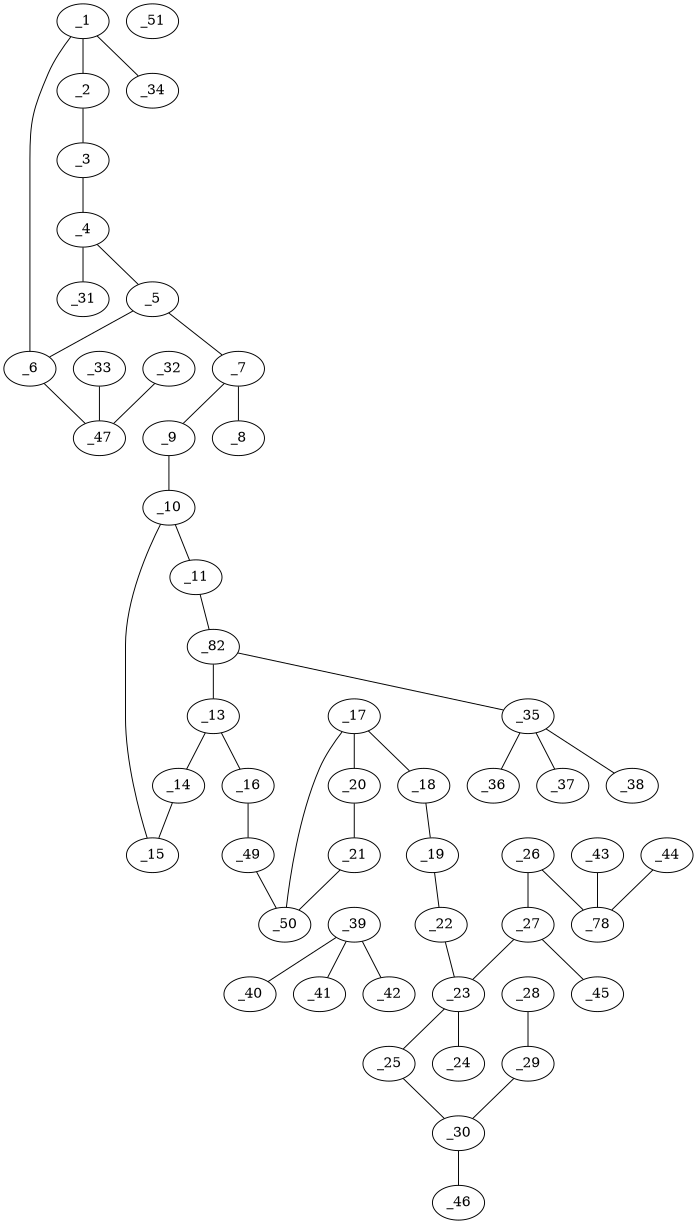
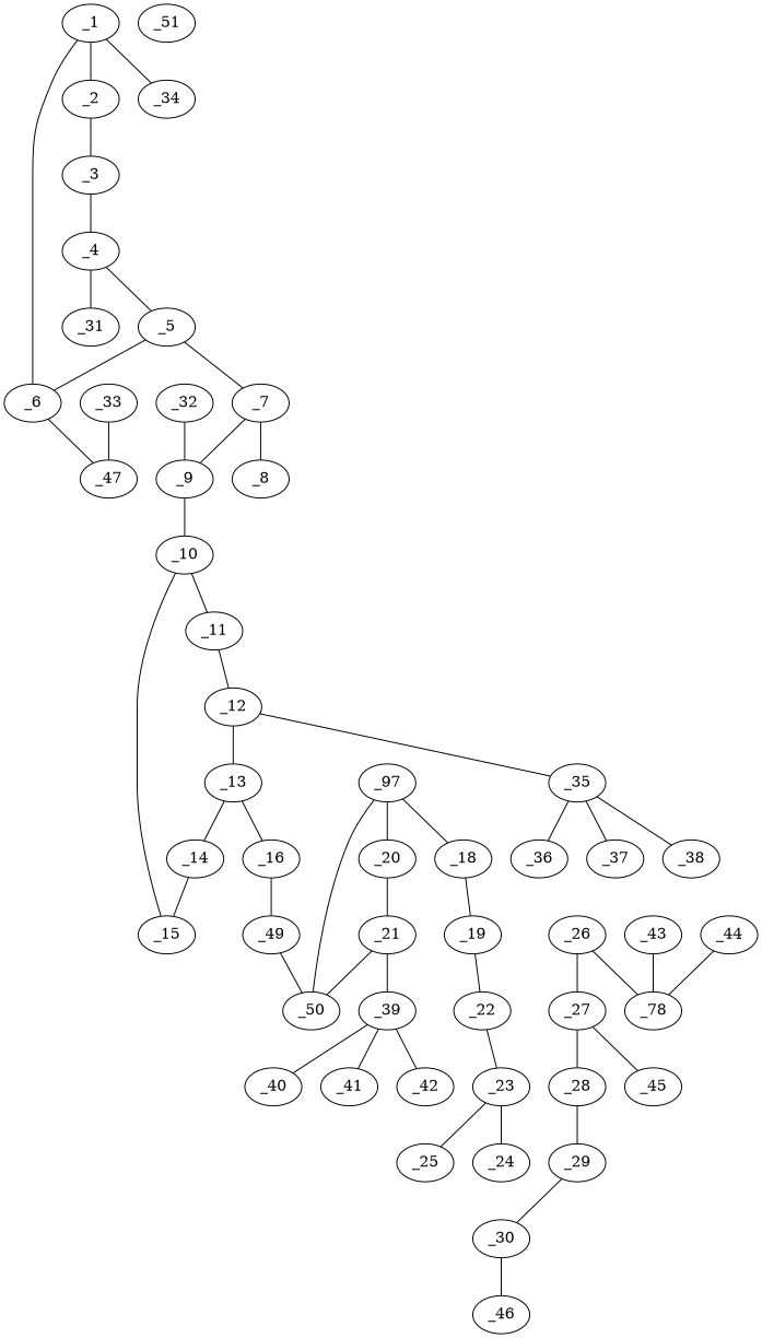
  graph {
    node [charge=0 chem=1 symbol="C  " x=5.4641 y=-6.25]
    edge [valence=1]
    _1 [x=3.732 y=-7.25]
    _2 [x=4.5981 y=-7.75]
    _6 [x=3.7321]
    _34 [chem=2 symbol="O  " x=2.866 y=-7.75]
    _3 [y=-7.25]
    _47 [x=2.866 y=-5.75]
    _4
    _5 [x=4.5981 y=-5.75]
    _31 [chem=2 symbol="O  " x=6.3301 y=-5.75]
    _7 [x=4.5981 y=-4.75]
    _8 [chem=2 symbol="O  " x=3.7321 y=-4.25]
    _9 [chem=4 symbol="N  " y=-4.25]
    _10 [y=-3.25]
    _11 [x=4.5981 y=-2.75]
    _15 [x=6.3301 y=-2.75]
-   _12 [x=4.5981 y=-1.75 label=_82]
+   _12 [x=4.5981 y=-1.75]
    _13 [y=-1.25]
    _35 [chem=5 symbol="S  " x=3.7321 y=-1.25]
    _14 [x=6.3301 y=-1.75]
    _16 [y=-0.25]
    _36 [chem=2 symbol="O  " x=2.866 y=-0.75]
    _37 [chem=2 symbol="O  " x=3.2321 y=-2.116]
    _38 [chem=2 symbol="O  " x=4.2321 y=-0.384]
    _49 [x=6.3302 y=0.25]
    _50 [x=6.3302 y=1.25]
-   _17 [y=1.75]
+   _17 [y=1.75 label=_97]
    _18 [y=2.75]
    _20 [x=7.1962 y=2.75]
    _19 [x=6.3302 y=3.25]
    _22 [chem=4 symbol="N  " x=6.3302 y=4.25]
    _21 [x=7.1962 y=1.75]
    _23 [y=4.75]
    _39 [chem=5 symbol="S  " x=8.0622 y=1.25]
    _24 [chem=2 symbol="O  " x=4.5981 y=4.25]
    _25 [y=5.75]
    _40 [chem=2 symbol="O  " x=8.9282 y=0.75]
    _41 [chem=2 symbol="O  " x=7.5622 y=0.384]
    _42 [chem=2 symbol="O  " x=8.5622 y=2.116]
    _30 [x=4.5981 y=6.25]
    _26 [x=6.3302 y=6.25]
    _27 [x=6.3302 y=7.25]
    n42 [label=_78 x=7.1962 y=5.75]
    _46 [chem=2 symbol="O  " x=3.7321 y=5.75]
    _28 [x=5.4642 y=7.75]
    _45 [chem=2 symbol="O  " x=7.1962 y=7.75]
    _29 [x=4.5981 y=7.25]
    _32 [chem=2 symbol="O  " x=2]
    _33 [chem=2 symbol="O  " x=2.866 y=-4.75]
    _43 [chem=2 symbol="O  " x=8.0622 y=6.25]
    _44 [chem=2 symbol="O  " x=7.1962 y=4.75]
    _51 [chem=29 symbol="Na " x=10.9282 y=0]
    _1 -- _2
    _1 -- _6 [valence=2]
    _1 -- _34
    _2 -- _3 [valence=2]
    _6 -- _47
    _3 -- _4
    _4 -- _5 [valence=2]
    _4 -- _31
    _5 -- _6
    _5 -- _7
    _7 -- _8 [valence=2]
    _7 -- _9
    _9 -- _10
    _10 -- _11
    _10 -- _15 [valence=2]
    _11 -- _12 [valence=2]
    _12 -- _13
    _12 -- _35
    _13 -- _14 [valence=2]
    _13 -- _16
    _35 -- _36 [valence=2]
    _35 -- _37 [valence=2]
    _35 -- _38
    _14 -- _15
    _16 -- _49 [valence=2]
    _49 -- _50
    _17 -- _50
    _17 -- _18 [valence=2]
    _17 -- _20 [valence=2]
    _18 -- _19
    _20 -- _21
    _19 -- _22
    _22 -- _23
    _21 -- _50 [valence=2]
+   _21 -- _39
    _23 -- _24 [valence=2]
    _23 -- _25
    _39 -- _40 [valence=2]
    _39 -- _41 [valence=2]
    _39 -- _42
-   _25 -- _30 [valence=2]
    _30 -- _46
    _26 -- _27 [valence=2]
    _26 -- n42
-   _27 -- _23
+   _27 -- _28
    _27 -- _45
    _28 -- _29 [valence=2]
    _29 -- _30
-   _32 -- _47 [valence=2]
+   _32 -- _9 [valence=2]
    _33 -- _47
    _43 -- n42 [valence=2]
    _44 -- n42
  }
